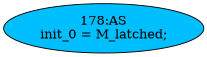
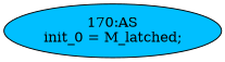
  strict digraph {
-   n1 [ast="<pyverilog.vparser.ast.Assign object at 0x7f1e4d7e2590>" def_var="['init_0']" fillcolor=deepskyblue label="178:AS\ninit_0 = M_latched;" statements="[]" style=filled typ=Assign use_var="['M_latched']"]
+   n1 [ast="<pyverilog.vparser.ast.Assign object at 0x7f1e4d7e2590>" def_var="['init_0']" fillcolor=deepskyblue label="170:AS\ninit_0 = M_latched;" statements="[]" style=filled typ=Assign use_var="['M_latched']"]
  }
